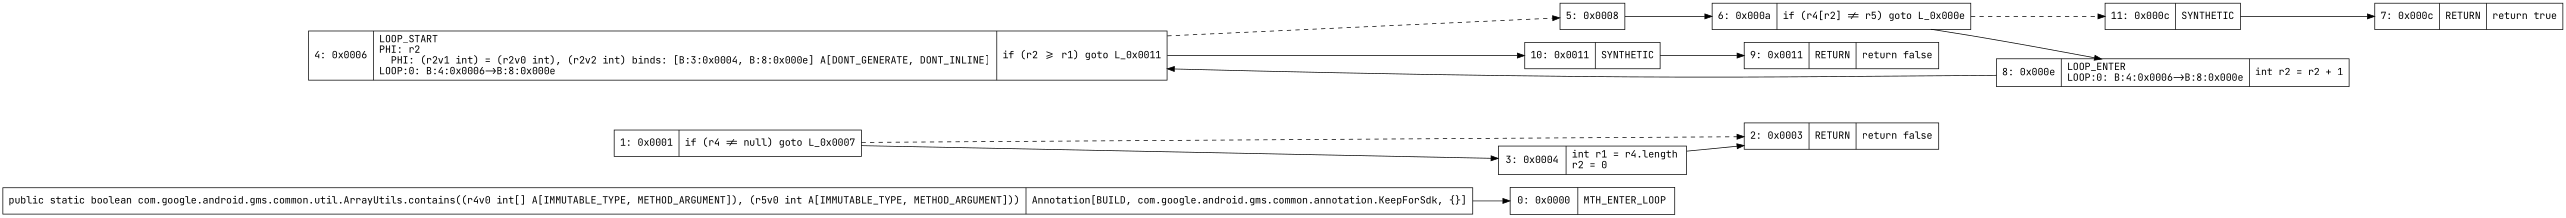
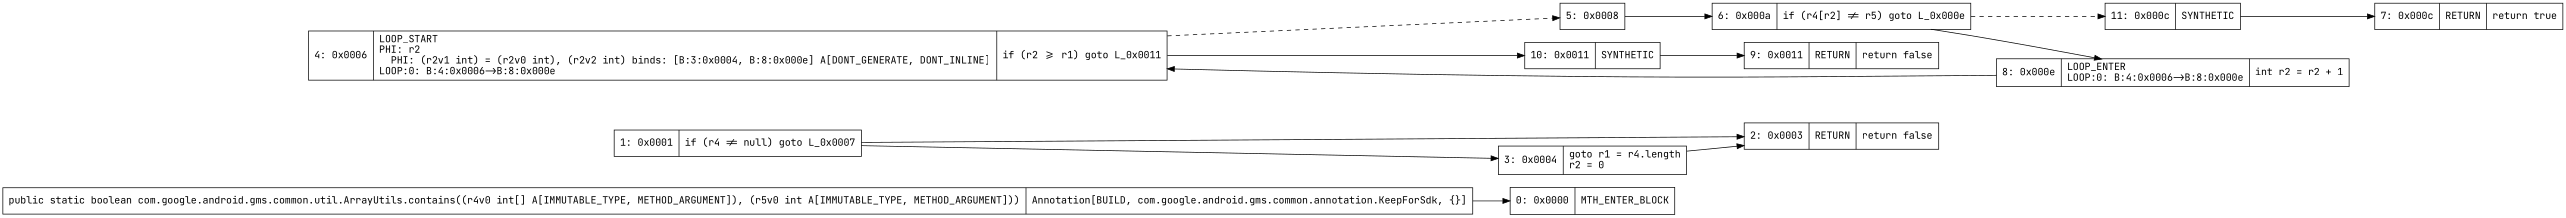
  digraph {
    fontname="JetBrains Mono"
    rankdir=LR
    node [fontname="JetBrains Mono" shape=record]
    edge [fontname="JetBrains Mono"]
-   n1 [label="{0\:\ 0x0000|MTH_ENTER_LOOP\l}"]
+   n1 [label="{0\:\ 0x0000|MTH_ENTER_BLOCK\l}"]
    n2 [label="{1\:\ 0x0001|if (r4 != null) goto L_0x0007\l}"]
    n3 [label="{2\:\ 0x0003|RETURN\l|return false\l}"]
-   n4 [label="{3\:\ 0x0004|int r1 = r4.length\lr2 = 0\l}"]
+   n4 [label="{3\:\ 0x0004|goto r1 = r4.length\lr2 = 0\l}"]
    n5 [label="{4\:\ 0x0006|LOOP_START\lPHI: r2 \l  PHI: (r2v1 int) = (r2v0 int), (r2v2 int) binds: [B:3:0x0004, B:8:0x000e] A[DONT_GENERATE, DONT_INLINE]\lLOOP:0: B:4:0x0006\-\>B:8:0x000e\l|if (r2 \>= r1) goto L_0x0011\l}"]
    n6 [label="{5\:\ 0x0008}"]
    n7 [label="{10\:\ 0x0011|SYNTHETIC\l}"]
    n8 [label="{6\:\ 0x000a|if (r4[r2] != r5) goto L_0x000e\l}"]
    n9 [label="{9\:\ 0x0011|RETURN\l|return false\l}"]
    n10 [label="{8\:\ 0x000e|LOOP_ENTER\lLOOP:0: B:4:0x0006\-\>B:8:0x000e\l|int r2 = r2 + 1\l}"]
    n11 [label="{11\:\ 0x000c|SYNTHETIC\l}"]
    n12 [label="{7\:\ 0x000c|RETURN\l|return true\l}"]
    n13 [label="{public static boolean com.google.android.gms.common.util.ArrayUtils.contains((r4v0 int[] A[IMMUTABLE_TYPE, METHOD_ARGUMENT]), (r5v0 int A[IMMUTABLE_TYPE, METHOD_ARGUMENT]))  | Annotation[BUILD, com.google.android.gms.common.annotation.KeepForSdk, \{\}]\l}"]
-   n2 -> n3 [style=dashed]
+   n2 -> n3 [style=solid]
    n2 -> n4
    n4 -> n3
    n5 -> n6 [style=dashed]
    n5 -> n7
    n6 -> n8
    n7 -> n9
    n8 -> n10
    n8 -> n11 [style=dashed]
    n10 -> n5
    n11 -> n12
    n13 -> n1
  }
